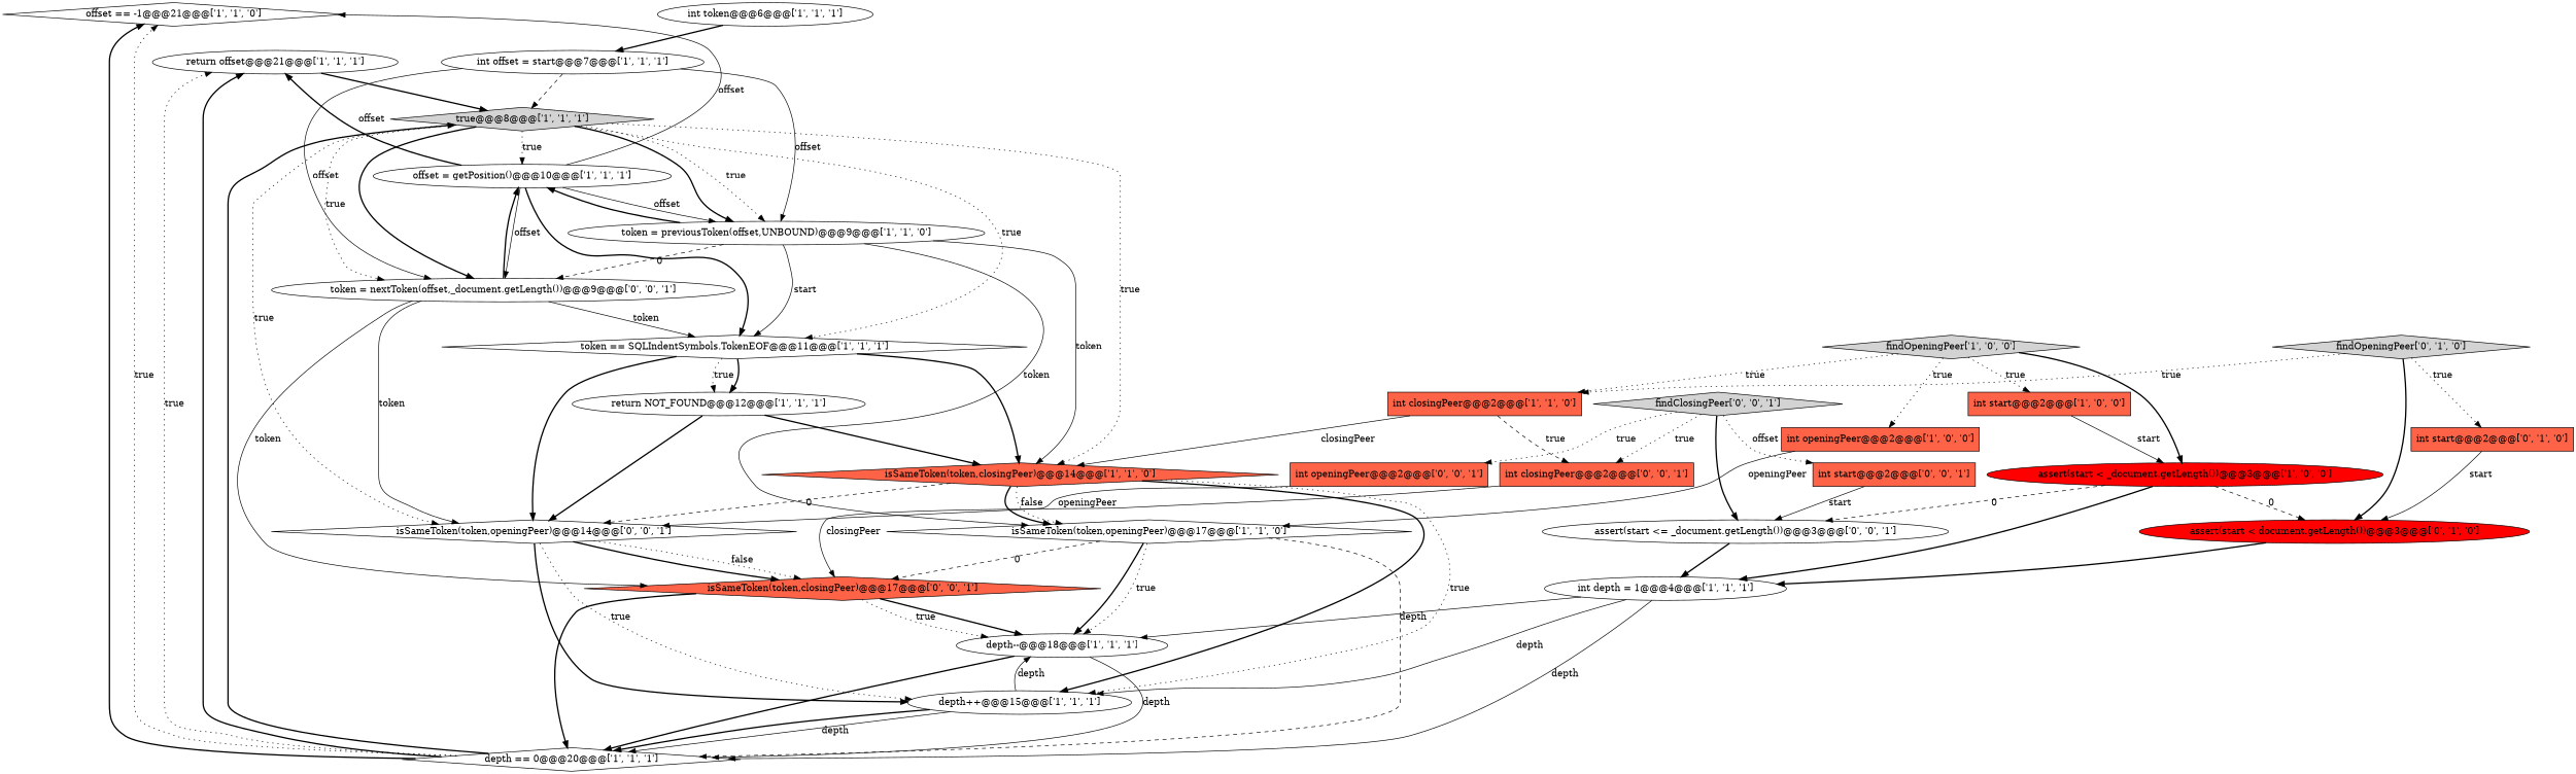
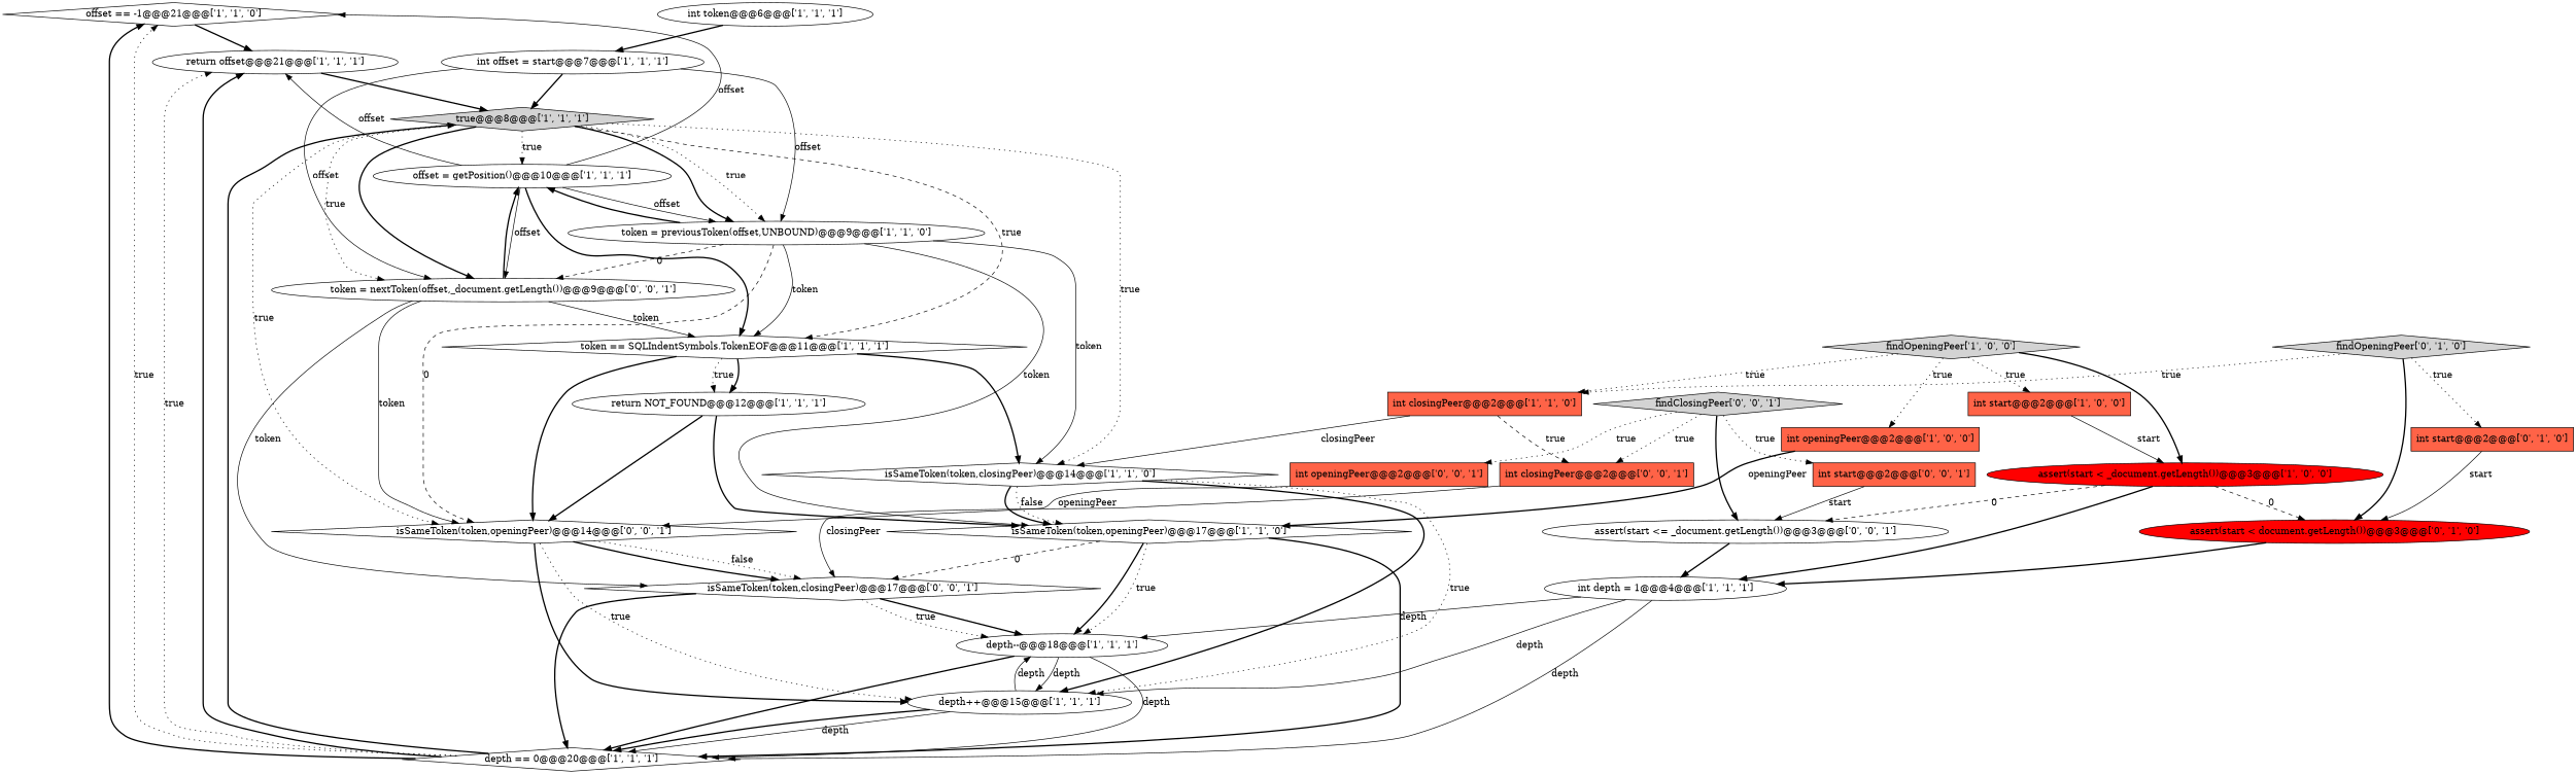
  digraph {
    node [fillcolor=white shape=ellipse style=filled]
    edge [style=bold]
    n1 [label="offset == -1@@@21@@@['1', '1', '0']" shape=diamond]
    n2 [label="return offset@@@21@@@['1', '1', '1']"]
    n3 [fillcolor=lightgray label="true@@@8@@@['1', '1', '1']" shape=diamond]
-   n4 [fillcolor=tomato label="isSameToken(token,closingPeer)@@@17@@@['0', '0', '1']" shape=diamond]
+   n4 [label="isSameToken(token,closingPeer)@@@17@@@['0', '0', '1']" shape=diamond]
    n5 [label="depth--@@@18@@@['1', '1', '1']"]
    n6 [label="depth == 0@@@20@@@['1', '1', '1']" shape=diamond]
    n7 [label="depth++@@@15@@@['1', '1', '1']"]
    n8 [fillcolor=tomato label="int openingPeer@@@2@@@['0', '0', '1']" shape=box]
    n9 [label="isSameToken(token,openingPeer)@@@14@@@['0', '0', '1']" shape=diamond]
    n10 [fillcolor=lightgray label="findOpeningPeer['0', '1', '0']" shape=diamond]
    n11 [fillcolor=tomato label="int start@@@2@@@['0', '1', '0']" shape=box]
    n12 [fillcolor=red label="assert(start < document.getLength())@@@3@@@['0', '1', '0']"]
    n13 [fillcolor=tomato label="int closingPeer@@@2@@@['1', '1', '0']" shape=box]
    n14 [label="int depth = 1@@@4@@@['1', '1', '1']"]
-   n15 [fillcolor=tomato label="isSameToken(token,closingPeer)@@@14@@@['1', '1', '0']" shape=diamond]
+   n15 [label="isSameToken(token,closingPeer)@@@14@@@['1', '1', '0']" shape=diamond]
    n16 [fillcolor=tomato label="int closingPeer@@@2@@@['0', '0', '1']" shape=box]
    n17 [label="offset = getPosition()@@@10@@@['1', '1', '1']"]
    n18 [label="token == SQLIndentSymbols.TokenEOF@@@11@@@['1', '1', '1']" shape=diamond]
    n19 [label="token = nextToken(offset,_document.getLength())@@@9@@@['0', '0', '1']"]
    n20 [label="token = previousToken(offset,UNBOUND)@@@9@@@['1', '1', '0']"]
    n21 [label="return NOT_FOUND@@@12@@@['1', '1', '1']"]
    n22 [label="isSameToken(token,openingPeer)@@@17@@@['1', '1', '0']" shape=diamond]
    n23 [fillcolor=red label="assert(start < _document.getLength())@@@3@@@['1', '0', '0']"]
    n24 [label="assert(start <= _document.getLength())@@@3@@@['0', '0', '1']"]
    n25 [fillcolor=tomato label="int openingPeer@@@2@@@['1', '0', '0']" shape=box]
    n26 [fillcolor=tomato label="int start@@@2@@@['0', '0', '1']" shape=box]
    n27 [label="int token@@@6@@@['1', '1', '1']"]
    n28 [label="int offset = start@@@7@@@['1', '1', '1']"]
    n29 [fillcolor=lightgray label="findClosingPeer['0', '0', '1']" shape=diamond]
    n30 [fillcolor=tomato label="int start@@@2@@@['1', '0', '0']" shape=box]
    n31 [fillcolor=lightgray label="findOpeningPeer['1', '0', '0']" shape=diamond]
+   n1 -> n2
    n2 -> n3
    n3 -> n9 [label=true style=dotted]
    n3 -> n15 [label=true style=dotted]
    n3 -> n17 [label=true style=dotted]
-   n3 -> n18 [label=true style=dotted]
+   n3 -> n18 [label=true style=dashed]
    n3 -> n19 [label=true style=dotted]
    n3 -> n19
    n3 -> n20
    n3 -> n20 [label=true style=dotted]
    n4 -> n5
    n4 -> n5 [label=true style=dotted]
    n4 -> n6
    n5 -> n6 [label=depth style=solid]
    n5 -> n6
+   n5 -> n7 [label=depth style=solid]
    n6 -> n1
    n6 -> n1 [label=true style=dotted]
    n6 -> n2
    n6 -> n2 [label=true style=dotted]
    n6 -> n3
    n7 -> n5 [label=depth style=solid]
    n7 -> n6 [label=depth style=solid]
    n7 -> n6
    n8 -> n9 [label=openingPeer style=solid]
    n9 -> n4 [label=false style=dotted]
    n9 -> n4
    n9 -> n7
    n9 -> n7 [label=true style=dotted]
    n10 -> n11 [label=true style=dotted]
    n10 -> n12
    n10 -> n13 [label=true style=dotted]
    n11 -> n12 [label=start style=solid]
    n12 -> n14
    n13 -> n15 [label=closingPeer style=solid]
    n13 -> n16 [label=true style=dashed]
    n14 -> n5 [label=depth style=solid]
    n14 -> n6 [label=depth style=solid]
    n14 -> n7 [label=depth style=solid]
    n15 -> n7
    n15 -> n7 [label=true style=dotted]
-   n15 -> n9 [label=0 style=dashed]
+   n20 -> n9 [label=0 style=dashed]
    n15 -> n22
    n15 -> n22 [label=false style=dotted]
    n16 -> n4 [label=closingPeer style=solid]
    n17 -> n1 [label=offset style=solid]
-   n17 -> n2 [label=offset]
+   n17 -> n2 [label=offset style=solid]
    n17 -> n18
    n17 -> n19 [label=offset style=solid]
    n17 -> n20 [label=offset style=solid]
    n18 -> n9
    n18 -> n15
    n18 -> n21
    n18 -> n21 [label=true style=dotted]
    n19 -> n4 [label=token style=solid]
    n19 -> n9 [label=token style=solid]
    n19 -> n17
    n19 -> n18 [label=token style=solid]
    n20 -> n15 [label=token style=solid]
    n20 -> n17
-   n20 -> n18 [label=start style=solid]
+   n20 -> n18 [label=token style=solid]
    n20 -> n19 [label=0 style=dashed]
    n20 -> n22 [label=token style=solid]
    n21 -> n9
-   n21 -> n15
+   n21 -> n22
    n22 -> n4 [label=0 style=dashed]
    n22 -> n5
    n22 -> n5 [label=true style=dotted]
-   n22 -> n6 [style=dashed]
+   n22 -> n6
    n23 -> n12 [label=0 style=dashed]
    n23 -> n14
    n23 -> n24 [label=0 style=dashed]
    n24 -> n14
-   n25 -> n22 [label=openingPeer style=solid]
+   n25 -> n22 [label=openingPeer]
    n26 -> n24 [label=start style=solid]
    n27 -> n28
-   n28 -> n3 [style=dashed]
+   n28 -> n3
    n28 -> n19 [label=offset style=solid]
    n28 -> n20 [label=offset style=solid]
    n29 -> n8 [label=true style=dotted]
    n29 -> n16 [label=true style=dotted]
    n29 -> n24
-   n29 -> n26 [label=offset style=dotted]
+   n29 -> n26 [label=true style=dotted]
    n30 -> n23 [label=start style=solid]
    n31 -> n13 [label=true style=dotted]
    n31 -> n23
    n31 -> n25 [label=true style=dotted]
    n31 -> n30 [label=true style=dotted]
  }
